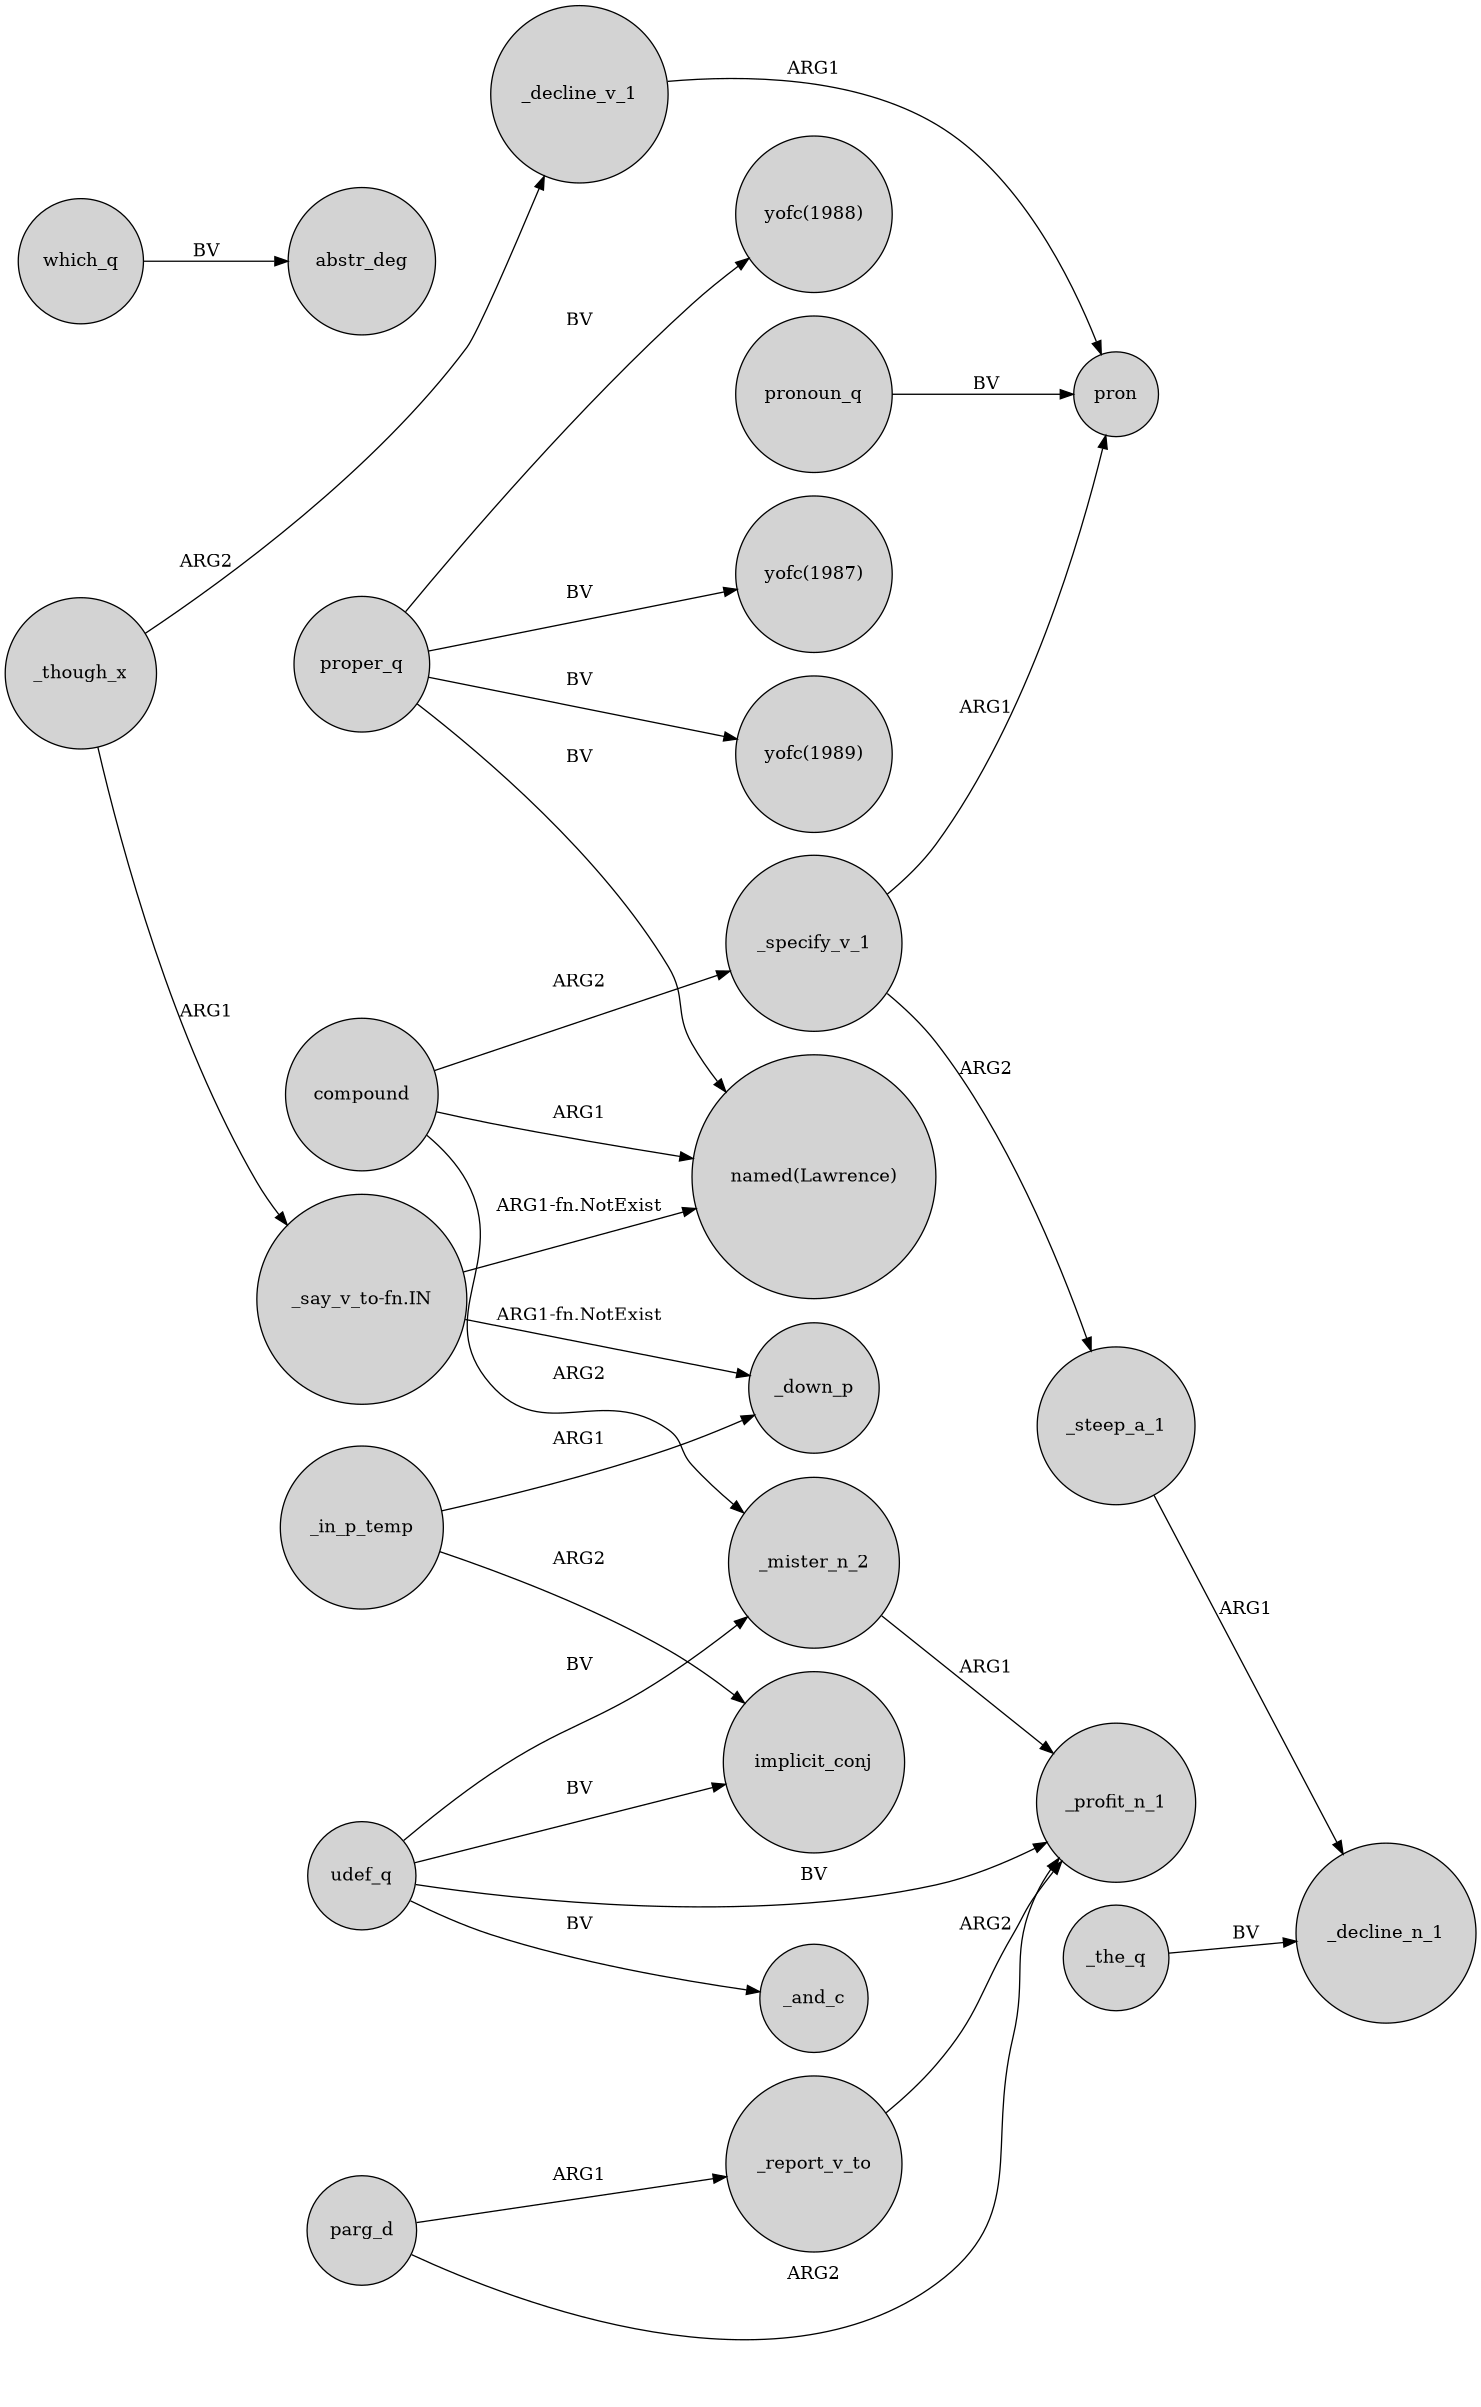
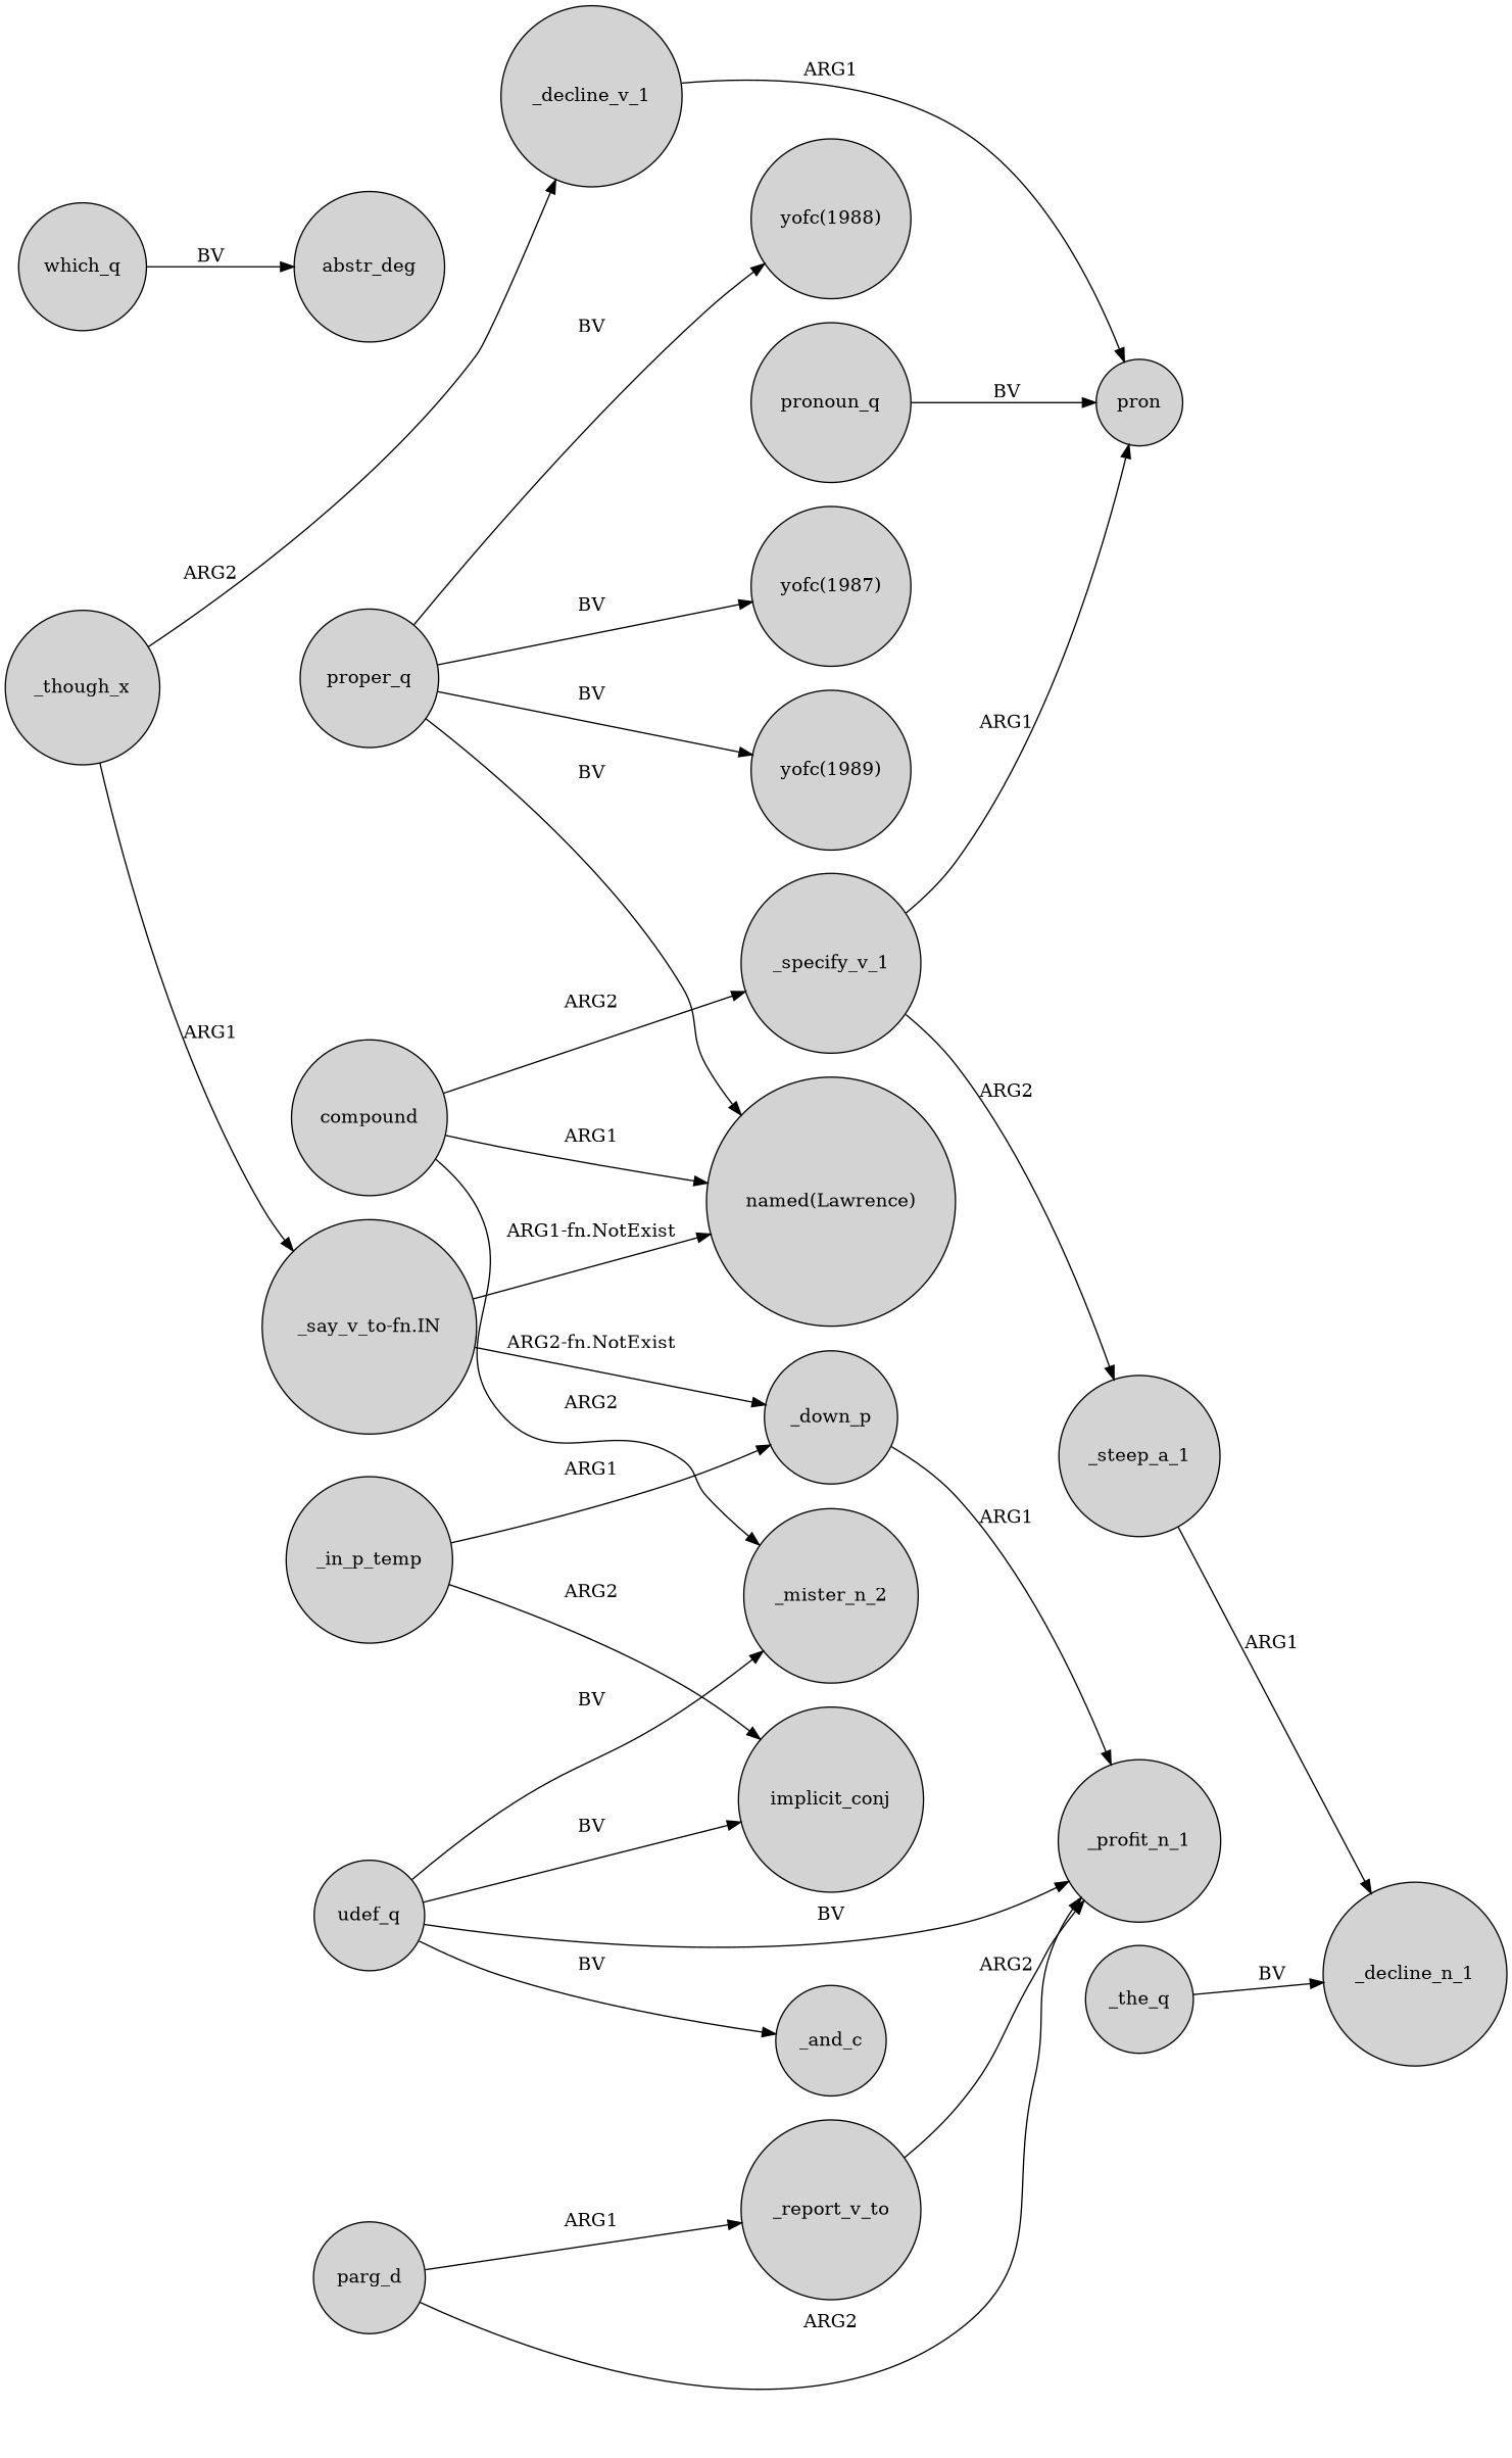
  digraph {
    rankdir=LR
    node [shape=circle style=filled]
    _in_p_temp
    _down_p
    implicit_conj
    _profit_n_1
    _steep_a_1
    _decline_n_1
    _decline_v_1
    pron
    _specify_v_1
    compound
    n11 [label=_mister_n_2]
    "named(Lawrence)"
    "_say_v_to-fn.IN"
    udef_q
    _and_c
    _the_q
    _though_x
    proper_q
    "yofc(1989)"
    "yofc(1988)"
    "yofc(1987)"
    pronoun_q
    parg_d
    _report_v_to
    which_q
    abstr_deg
    _in_p_temp -> _down_p [label=ARG1]
    _in_p_temp -> implicit_conj [label=ARG2]
-   n11 -> _profit_n_1 [label=ARG1]
+   _down_p -> _profit_n_1 [label=ARG1]
    _steep_a_1 -> _decline_n_1 [label=ARG1]
    _decline_v_1 -> pron [label=ARG1]
    _specify_v_1 -> _steep_a_1 [label=ARG2]
    _specify_v_1 -> pron [label=ARG1]
    compound -> _specify_v_1 [label=ARG2]
    compound -> n11 [label=ARG2]
    compound -> "named(Lawrence)" [label=ARG1]
-   "_say_v_to-fn.IN" -> _down_p [label="ARG1-fn.NotExist"]
+   "_say_v_to-fn.IN" -> _down_p [label="ARG2-fn.NotExist"]
    "_say_v_to-fn.IN" -> "named(Lawrence)" [label="ARG1-fn.NotExist"]
    udef_q -> implicit_conj [label=BV]
    udef_q -> _profit_n_1 [label=BV]
    udef_q -> n11 [label=BV]
    udef_q -> _and_c [label=BV]
    _the_q -> _decline_n_1 [label=BV]
    _though_x -> _decline_v_1 [label=ARG2]
    _though_x -> "_say_v_to-fn.IN" [label=ARG1]
    proper_q -> "named(Lawrence)" [label=BV]
    proper_q -> "yofc(1989)" [label=BV]
    proper_q -> "yofc(1988)" [label=BV]
    proper_q -> "yofc(1987)" [label=BV]
    pronoun_q -> pron [label=BV]
    parg_d -> _profit_n_1 [label=ARG2]
    parg_d -> _report_v_to [label=ARG1]
    _report_v_to -> _profit_n_1 [label=ARG2]
    which_q -> abstr_deg [label=BV]
  }
